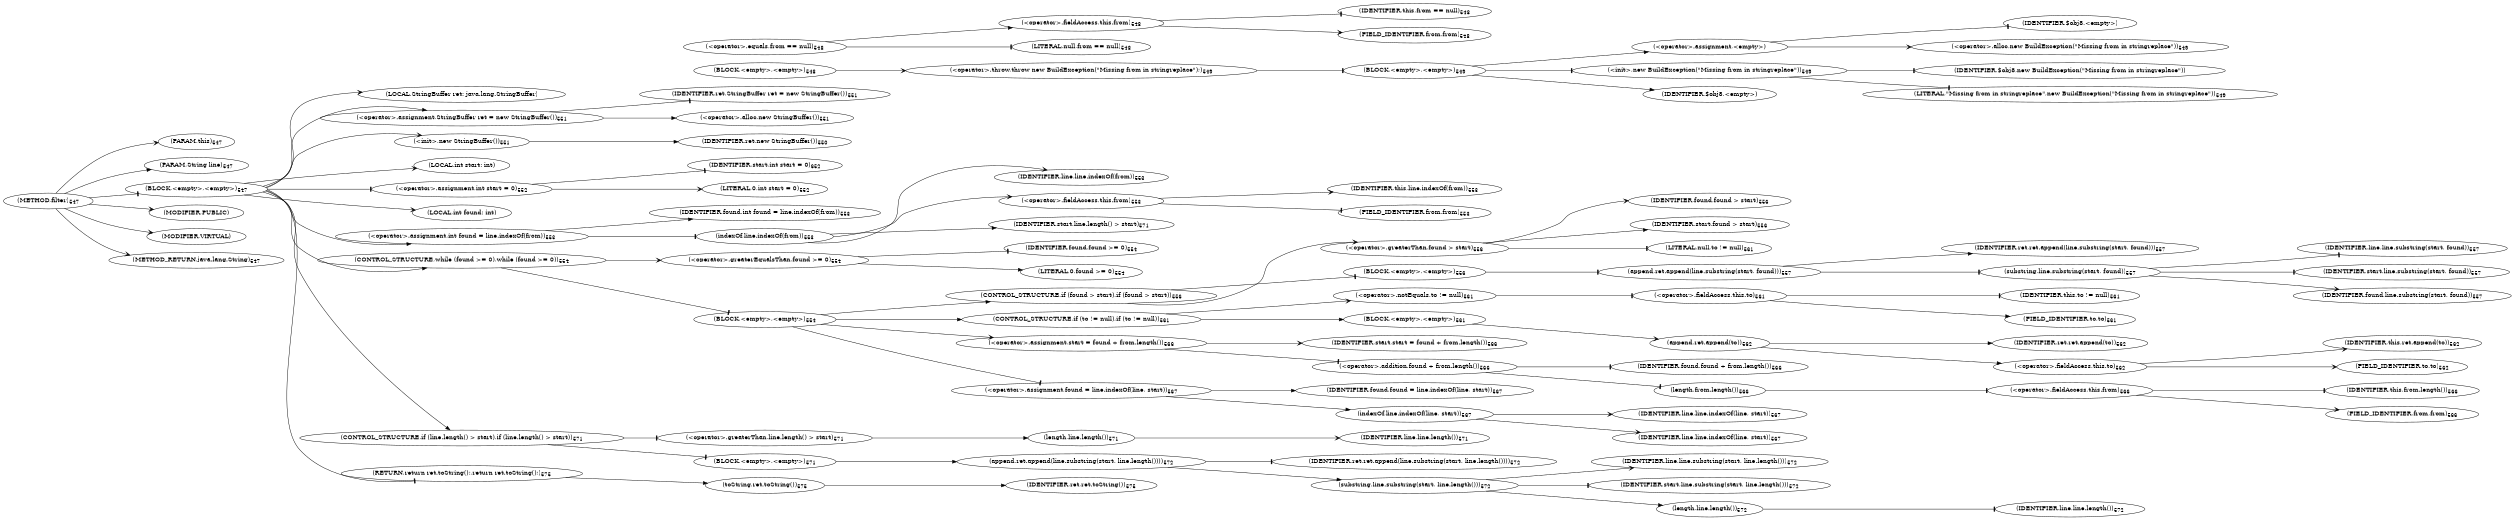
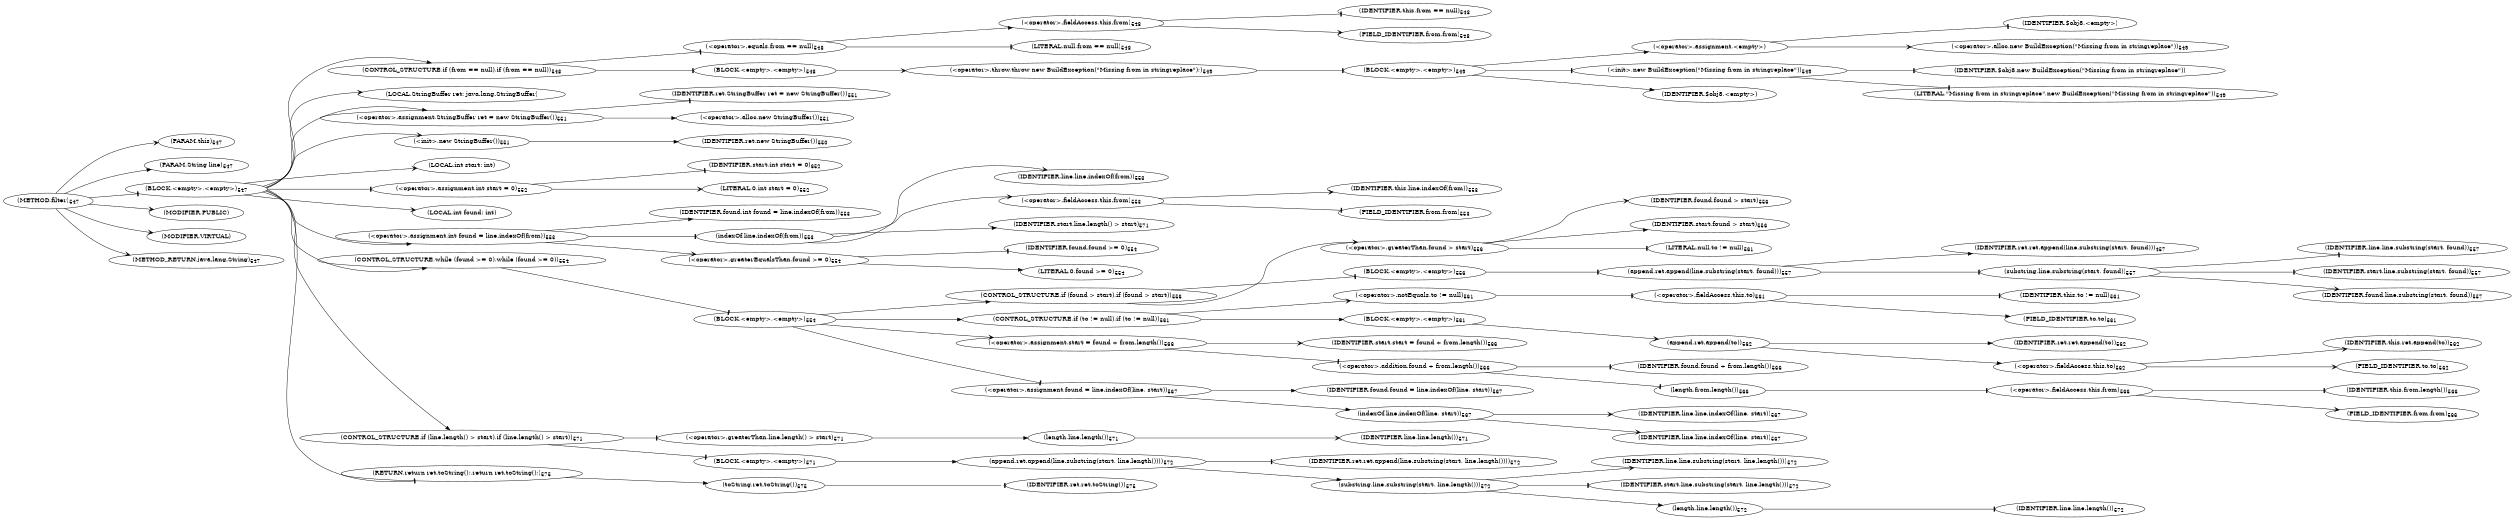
  digraph {
    rankdir=LR
    edge [arrowhead=tee]
    n1 [label=<(METHOD,filter)<SUB>547</SUB>>]
    n2 [label=<(PARAM,this)<SUB>547</SUB>>]
    n3 [label=<(PARAM,String line)<SUB>547</SUB>>]
    n4 [label=<(BLOCK,&lt;empty&gt;,&lt;empty&gt;)<SUB>547</SUB>>]
    n5 [label=<(MODIFIER,PUBLIC)>]
    n6 [label=<(MODIFIER,VIRTUAL)>]
    n7 [label=<(METHOD_RETURN,java.lang.String)<SUB>547</SUB>>]
+   n8 [label=<(CONTROL_STRUCTURE,if (from == null),if (from == null))<SUB>548</SUB>>]
    n9 [label=<(LOCAL,StringBuffer ret: java.lang.StringBuffer)>]
    n10 [label=<(&lt;operator&gt;.assignment,StringBuffer ret = new StringBuffer())<SUB>551</SUB>>]
    n11 [label=<(&lt;init&gt;,new StringBuffer())<SUB>551</SUB>>]
    n12 [label=<(LOCAL,int start: int)>]
    n13 [label=<(&lt;operator&gt;.assignment,int start = 0)<SUB>552</SUB>>]
    n14 [label=<(LOCAL,int found: int)>]
    n15 [label=<(&lt;operator&gt;.assignment,int found = line.indexOf(from))<SUB>553</SUB>>]
    n16 [label=<(CONTROL_STRUCTURE,while (found &gt;= 0),while (found &gt;= 0))<SUB>554</SUB>>]
    n17 [label=<(CONTROL_STRUCTURE,if (line.length() &gt; start),if (line.length() &gt; start))<SUB>571</SUB>>]
    n18 [label=<(RETURN,return ret.toString();,return ret.toString();)<SUB>575</SUB>>]
    n19 [label=<(&lt;operator&gt;.equals,from == null)<SUB>548</SUB>>]
    n20 [label=<(BLOCK,&lt;empty&gt;,&lt;empty&gt;)<SUB>548</SUB>>]
    n21 [label=<(IDENTIFIER,ret,StringBuffer ret = new StringBuffer())<SUB>551</SUB>>]
    n22 [label=<(&lt;operator&gt;.alloc,new StringBuffer())<SUB>551</SUB>>]
    n23 [label=<(IDENTIFIER,ret,new StringBuffer())<SUB>550</SUB>>]
    n24 [label=<(IDENTIFIER,start,int start = 0)<SUB>652</SUB>>]
    n25 [label=<(LITERAL,0,int start = 0)<SUB>552</SUB>>]
    n26 [label=<(IDENTIFIER,found,int found = line.indexOf(from))<SUB>553</SUB>>]
    n27 [label=<(indexOf,line.indexOf(from))<SUB>553</SUB>>]
    n28 [label=<(&lt;operator&gt;.greaterEqualsThan,found &gt;= 0)<SUB>554</SUB>>]
    n29 [label=<(BLOCK,&lt;empty&gt;,&lt;empty&gt;)<SUB>554</SUB>>]
    n30 [label=<(&lt;operator&gt;.greaterThan,line.length() &gt; start)<SUB>571</SUB>>]
    n31 [label=<(BLOCK,&lt;empty&gt;,&lt;empty&gt;)<SUB>571</SUB>>]
    n32 [label=<(toString,ret.toString())<SUB>575</SUB>>]
    n33 [label=<(&lt;operator&gt;.fieldAccess,this.from)<SUB>548</SUB>>]
    n34 [label=<(LITERAL,null,from == null)<SUB>548</SUB>>]
    n35 [label=<(&lt;operator&gt;.throw,throw new BuildException(&quot;Missing from in stringreplace&quot;);)<SUB>549</SUB>>]
    n36 [label=<(IDENTIFIER,this,from == null)<SUB>548</SUB>>]
    n37 [label=<(FIELD_IDENTIFIER,from,from)<SUB>548</SUB>>]
    n38 [label=<(BLOCK,&lt;empty&gt;,&lt;empty&gt;)<SUB>549</SUB>>]
    n39 [label=<(&lt;operator&gt;.assignment,&lt;empty&gt;)>]
    n40 [label=<(&lt;init&gt;,new BuildException(&quot;Missing from in stringreplace&quot;))<SUB>549</SUB>>]
    n41 [label=<(IDENTIFIER,$obj8,&lt;empty&gt;)>]
    n42 [label=<(IDENTIFIER,$obj8,&lt;empty&gt;)>]
    n43 [label=<(&lt;operator&gt;.alloc,new BuildException(&quot;Missing from in stringreplace&quot;))<SUB>549</SUB>>]
    n44 [label=<(IDENTIFIER,$obj8,new BuildException(&quot;Missing from in stringreplace&quot;))>]
    n45 [label=<(LITERAL,&quot;Missing from in stringreplace&quot;,new BuildException(&quot;Missing from in stringreplace&quot;))<SUB>549</SUB>>]
    n46 [label=<(IDENTIFIER,line,line.indexOf(from))<SUB>553</SUB>>]
    n47 [label=<(&lt;operator&gt;.fieldAccess,this.from)<SUB>553</SUB>>]
    n48 [label=<(IDENTIFIER,start,line.length() &gt; start)<SUB>571</SUB>>]
    n49 [label=<(IDENTIFIER,this,line.indexOf(from))<SUB>553</SUB>>]
    n50 [label=<(FIELD_IDENTIFIER,from,from)<SUB>553</SUB>>]
    n51 [label=<(IDENTIFIER,found,found &gt;= 0)<SUB>554</SUB>>]
    n52 [label=<(LITERAL,0,found &gt;= 0)<SUB>554</SUB>>]
    n53 [label=<(CONTROL_STRUCTURE,if (found &gt; start),if (found &gt; start))<SUB>556</SUB>>]
    n54 [label=<(CONTROL_STRUCTURE,if (to != null),if (to != null))<SUB>561</SUB>>]
    n55 [label=<(&lt;operator&gt;.assignment,start = found + from.length())<SUB>566</SUB>>]
    n56 [label=<(&lt;operator&gt;.assignment,found = line.indexOf(line, start))<SUB>567</SUB>>]
    n57 [label=<(&lt;operator&gt;.greaterThan,found &gt; start)<SUB>556</SUB>>]
    n58 [label=<(BLOCK,&lt;empty&gt;,&lt;empty&gt;)<SUB>556</SUB>>]
    n59 [label=<(&lt;operator&gt;.notEquals,to != null)<SUB>561</SUB>>]
    n60 [label=<(BLOCK,&lt;empty&gt;,&lt;empty&gt;)<SUB>561</SUB>>]
    n61 [label=<(IDENTIFIER,start,start = found + from.length())<SUB>566</SUB>>]
    n62 [label=<(&lt;operator&gt;.addition,found + from.length())<SUB>566</SUB>>]
    n63 [label=<(IDENTIFIER,found,found = line.indexOf(line, start))<SUB>567</SUB>>]
    n64 [label=<(indexOf,line.indexOf(line, start))<SUB>567</SUB>>]
    n65 [label=<(IDENTIFIER,found,found &gt; start)<SUB>556</SUB>>]
    n66 [label=<(IDENTIFIER,start,found &gt; start)<SUB>556</SUB>>]
    n67 [label=<(LITERAL,null,to != null)<SUB>561</SUB>>]
    n68 [label=<(append,ret.append(line.substring(start, found)))<SUB>557</SUB>>]
-   n69 [label=<(IDENTIFIER,ret,ret.append(line.substring(start, found)))<SUB>557</SUB>>]
+   n69 [label=<(IDENTIFIER,ret,ret.append(line.substring(start, found)))<SUB>457</SUB>>]
    n70 [label=<(substring,line.substring(start, found))<SUB>557</SUB>>]
    n71 [label=<(IDENTIFIER,line,line.substring(start, found))<SUB>557</SUB>>]
    n72 [label=<(IDENTIFIER,start,line.substring(start, found))<SUB>557</SUB>>]
    n73 [label=<(IDENTIFIER,found,line.substring(start, found))<SUB>557</SUB>>]
    n74 [label=<(&lt;operator&gt;.fieldAccess,this.to)<SUB>561</SUB>>]
    n75 [label=<(append,ret.append(to))<SUB>562</SUB>>]
    n76 [label=<(IDENTIFIER,this,to != null)<SUB>561</SUB>>]
    n77 [label=<(FIELD_IDENTIFIER,to,to)<SUB>561</SUB>>]
    n78 [label=<(IDENTIFIER,ret,ret.append(to))<SUB>562</SUB>>]
    n79 [label=<(&lt;operator&gt;.fieldAccess,this.to)<SUB>562</SUB>>]
    n80 [label=<(IDENTIFIER,this,ret.append(to))<SUB>562</SUB>>]
    n81 [label=<(FIELD_IDENTIFIER,to,to)<SUB>562</SUB>>]
    n82 [label=<(IDENTIFIER,found,found + from.length())<SUB>566</SUB>>]
    n83 [label=<(length,from.length())<SUB>566</SUB>>]
    n84 [label=<(&lt;operator&gt;.fieldAccess,this.from)<SUB>566</SUB>>]
    n85 [label=<(IDENTIFIER,this,from.length())<SUB>566</SUB>>]
    n86 [label=<(FIELD_IDENTIFIER,from,from)<SUB>566</SUB>>]
    n87 [label=<(IDENTIFIER,line,line.indexOf(line, start))<SUB>567</SUB>>]
    n88 [label=<(IDENTIFIER,line,line.indexOf(line, start))<SUB>567</SUB>>]
    n89 [label=<(length,line.length())<SUB>571</SUB>>]
    n90 [label=<(append,ret.append(line.substring(start, line.length())))<SUB>572</SUB>>]
    n91 [label=<(IDENTIFIER,line,line.length())<SUB>571</SUB>>]
    n92 [label=<(IDENTIFIER,ret,ret.append(line.substring(start, line.length())))<SUB>572</SUB>>]
    n93 [label=<(substring,line.substring(start, line.length()))<SUB>572</SUB>>]
    n94 [label=<(IDENTIFIER,line,line.substring(start, line.length()))<SUB>572</SUB>>]
    n95 [label=<(IDENTIFIER,start,line.substring(start, line.length()))<SUB>572</SUB>>]
    n96 [label=<(length,line.length())<SUB>572</SUB>>]
    n97 [label=<(IDENTIFIER,line,line.length())<SUB>572</SUB>>]
    n98 [label=<(IDENTIFIER,ret,ret.toString())<SUB>575</SUB>>]
    n1 -> n2 [arrowhead=vee]
    n1 -> n3 [arrowhead=normal]
    n1 -> n4
    n1 -> n5 [arrowhead=vee]
    n1 -> n6 [arrowhead=vee]
    n1 -> n7 [arrowhead=vee]
+   n4 -> n8 [arrowhead=normal]
    n4 -> n9 [arrowhead=vee]
    n4 -> n10 [arrowhead=normal]
    n4 -> n11 [arrowhead=vee]
    n4 -> n12 [arrowhead=vee]
    n4 -> n13
    n4 -> n14 [arrowhead=vee]
    n4 -> n15 [arrowhead=normal]
    n4 -> n16 [arrowhead=normal]
    n4 -> n17 [arrowhead=normal]
    n4 -> n18
+   n8 -> n19
+   n8 -> n20
    n10 -> n21
    n10 -> n22 [arrowhead=normal]
    n11 -> n23 [arrowhead=normal]
    n13 -> n24
    n13 -> n25 [arrowhead=vee]
    n15 -> n26 [arrowhead=normal]
    n15 -> n27
-   n16 -> n28 [arrowhead=vee]
+   n15 -> n28 [arrowhead=vee]
    n16 -> n29
    n17 -> n30
    n17 -> n31
    n18 -> n32 [arrowhead=normal]
    n19 -> n33 [arrowhead=normal]
    n19 -> n34
    n20 -> n35 [arrowhead=vee]
    n27 -> n46 [arrowhead=vee]
    n27 -> n47 [arrowhead=vee]
    n27 -> n48 [arrowhead=normal]
    n28 -> n51
    n28 -> n52 [arrowhead=normal]
    n29 -> n53 [arrowhead=normal]
    n29 -> n54 [arrowhead=normal]
    n29 -> n55 [arrowhead=vee]
    n29 -> n56
    n30 -> n89 [arrowhead=normal]
    n31 -> n90 [arrowhead=normal]
-   n32 -> n98 [arrowhead=normal]
+   n32 -> n98
    n33 -> n36
    n33 -> n37 [arrowhead=vee]
    n35 -> n38
    n38 -> n39 [arrowhead=normal]
    n38 -> n40
    n38 -> n41 [arrowhead=normal]
    n39 -> n42
    n39 -> n43 [arrowhead=vee]
    n40 -> n44
    n40 -> n45
    n47 -> n49 [arrowhead=vee]
    n47 -> n50
    n53 -> n57 [arrowhead=vee]
    n53 -> n58
    n54 -> n59 [arrowhead=vee]
    n54 -> n60 [arrowhead=normal]
    n55 -> n61 [arrowhead=vee]
    n55 -> n62
    n56 -> n63 [arrowhead=normal]
    n56 -> n64 [arrowhead=normal]
    n57 -> n65 [arrowhead=vee]
    n57 -> n66 [arrowhead=normal]
    n57 -> n67
    n58 -> n68
    n59 -> n74
    n60 -> n75 [arrowhead=vee]
    n62 -> n82
    n62 -> n83
    n64 -> n87 [arrowhead=vee]
    n64 -> n88 [arrowhead=vee]
    n68 -> n69 [arrowhead=normal]
    n68 -> n70
    n70 -> n71
    n70 -> n72
    n70 -> n73 [arrowhead=vee]
    n74 -> n76
    n74 -> n77 [arrowhead=normal]
    n75 -> n78 [arrowhead=normal]
    n75 -> n79 [arrowhead=normal]
    n79 -> n80 [arrowhead=vee]
    n79 -> n81 [arrowhead=vee]
    n83 -> n84
    n84 -> n85
    n84 -> n86 [arrowhead=vee]
    n89 -> n91 [arrowhead=vee]
    n90 -> n92
    n90 -> n93 [arrowhead=normal]
    n93 -> n94 [arrowhead=vee]
    n93 -> n95
    n93 -> n96 [arrowhead=normal]
    n96 -> n97
  }
